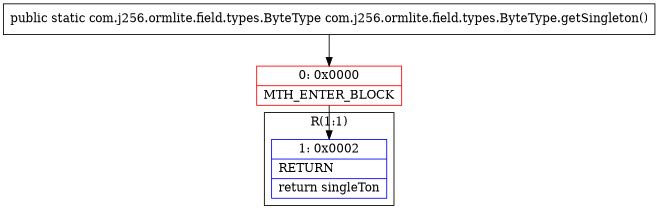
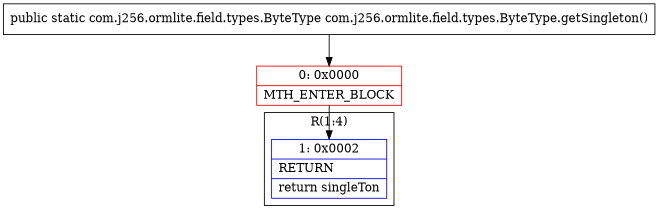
  digraph {
    node [shape=record]
    n1 [color=blue label="{1\:\ 0x0002|RETURN\l|return singleTon\l}"]
    n2 [color=red label="{0\:\ 0x0000|MTH_ENTER_BLOCK\l}"]
    n3 [label="{public static com.j256.ormlite.field.types.ByteType com.j256.ormlite.field.types.ByteType.getSingleton() }"]
    subgraph cluster_1 {
-     label="R(1:1)"
+     label="R(1:4)"
      n1
    }
    n2 -> n1
    n3 -> n2
  }
